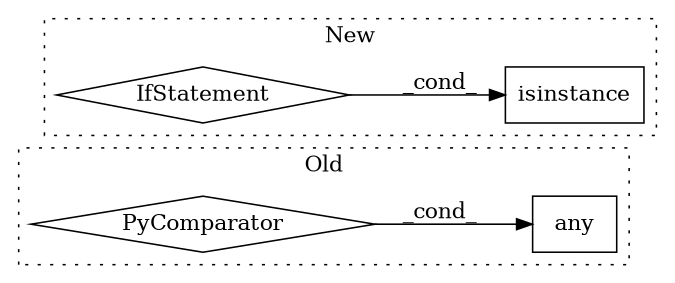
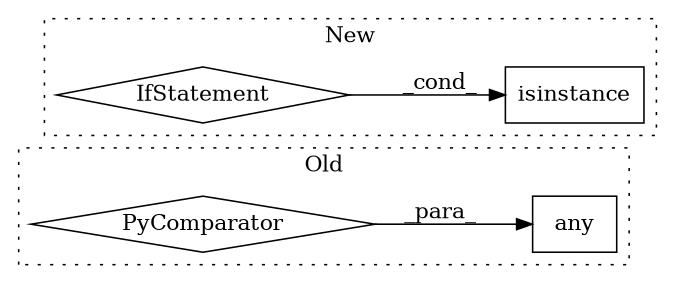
  digraph {
    rankdir=LR
    node [a=32 shape=box]
    n1 [l="15,-3" label=any s="17491,17635"]
    n2 [a=113 l=34 label=PyComparator s=17595 shape=diamond]
    n3 [l="11,1" label=isinstance s="18986,19019"]
    n4 [a=25 l="4,2" label=IfStatement s="18982,19020" shape=diamond]
    subgraph cluster_1 {
      label=Old
      style=dotted
      n1
      n2
    }
    subgraph cluster_2 {
      label=New
      style=dotted
      n3
      n4
    }
-   n2 -> n1 [label=_cond_]
+   n2 -> n1 [label=_para_]
    n4 -> n3 [label=_cond_]
  }
